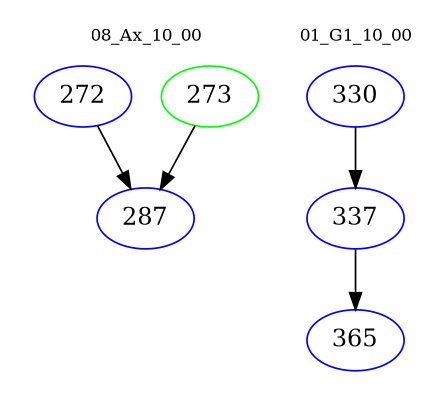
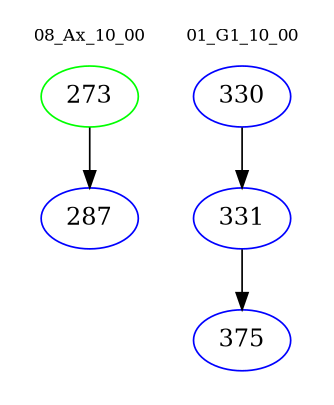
  digraph {
    node [color=blue]
    edge [color=black]
    n1 [color=green label=273]
-   n2 [label=272]
    n3 [label=287]
    n4 [label=330]
-   n5 [label=337]
-   n6 [label=365]
+   n5 [label=331]
+   n6 [label=375]
    subgraph cluster_1 {
      color=white
      fontsize=10
      label="08_Ax_10_00"
      n1
-     n2
      n3
    }
    subgraph cluster_2 {
      color=white
      fontsize=10
      label="01_G1_10_00"
      n4
      n5
      n6
    }
    n1 -> n3
-   n2 -> n3
    n4 -> n5
    n5 -> n6
  }
